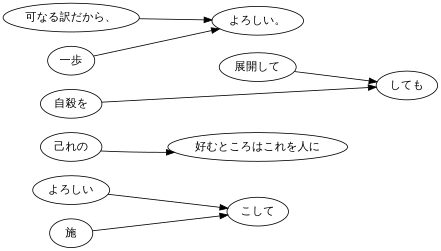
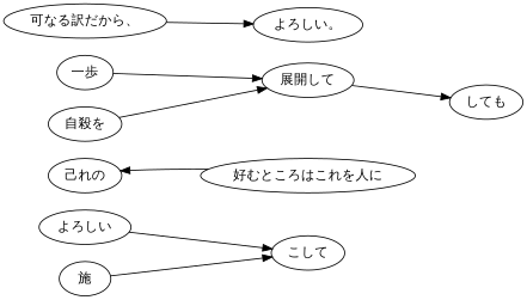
  digraph {
    rankdir=LR
    n1 [label="よろしい"]
    n2 [label="こして"]
    n3 [label="己れの"]
    n4 [label="好むところはこれを人に"]
    n5 [label="施"]
    n6 [label="可なる訳だから、"]
    n7 [label="よろしい。"]
    n8 [label="自殺を"]
    n9 [label="展開して"]
    n10 [label="しても"]
    n11 [label="一歩"]
    n1 -> n2
-   n3 -> n4
+   n4 -> n3
    n5 -> n2
    n6 -> n7
-   n8 -> n10
+   n8 -> n9
    n9 -> n10
-   n11 -> n7
+   n11 -> n9
  }
